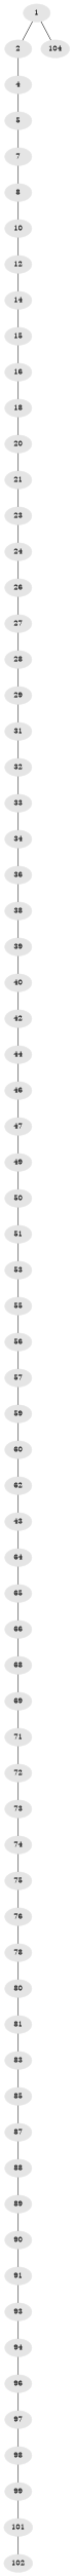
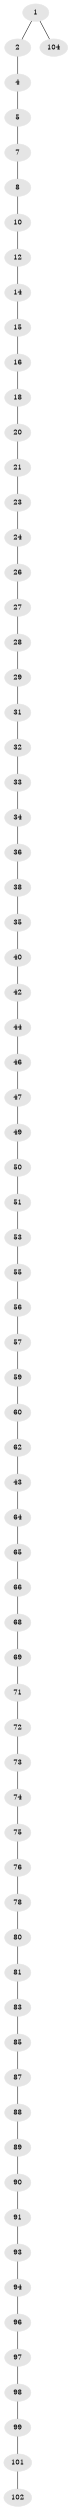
  graph {
    node [color=gray90 style=filled]
    2 [super="+3"]
    4
    1
    104 [super="+105"]
    5 [super="+6"]
    7
    8 [super="+9"]
    10 [super="+11"]
    12 [super="+13"]
    14
    15
    16 [super="+17"]
    18 [super="+19"]
    20
    21 [super="+22"]
    23
    24 [super="+25"]
    26
    27
    28
    29 [super="+30"]
    31
    32
    33
    34 [super="+35"]
    36 [super="+37"]
    38
-   39
+   39 [label=35]
    40 [super="+41"]
    42 [super="+43"]
    44 [super="+45"]
    46
    47 [super="+48"]
    49
    50
    51 [super="+52"]
    53 [super="+54"]
    55
    56
    57 [super="+58"]
    59
    60 [super="+61"]
    62
    n44 [label=43]
    64
    65
    66 [super="+67"]
    68
    69 [super="+70"]
    71
    72
    73
    74
    75
    76 [super="+77"]
    78 [super="+79"]
    80
    81 [super="+82"]
    83 [super="+84"]
    85 [super="+86"]
    87
    88
    89
    90
    91 [super="+92"]
    93
    94 [super="+95"]
    96
    97
    98
    99 [super="+100"]
    101
    102 [super="+103"]
    2 -- 4
    4 -- 5
    1 -- 2
    1 -- 104
    5 -- 7
    7 -- 8
    8 -- 10
    10 -- 12
    12 -- 14
    14 -- 15
    15 -- 16
    16 -- 18
    18 -- 20
    20 -- 21
    21 -- 23
    23 -- 24
    24 -- 26
    26 -- 27
    27 -- 28
    28 -- 29
    29 -- 31
    31 -- 32
    32 -- 33
    33 -- 34
    34 -- 36
    36 -- 38
    38 -- 39
    39 -- 40
    40 -- 42
    42 -- 44
    44 -- 46
    46 -- 47
    47 -- 49
    49 -- 50
    50 -- 51
    51 -- 53
    53 -- 55
    55 -- 56
    56 -- 57
    57 -- 59
    59 -- 60
    60 -- 62
    62 -- n44
    n44 -- 64
    64 -- 65
    65 -- 66
    66 -- 68
    68 -- 69
    69 -- 71
    71 -- 72
    72 -- 73
    73 -- 74
    74 -- 75
    75 -- 76
    76 -- 78
    78 -- 80
    80 -- 81
    81 -- 83
    83 -- 85
    85 -- 87
    87 -- 88
    88 -- 89
    89 -- 90
    90 -- 91
    91 -- 93
    93 -- 94
    94 -- 96
    96 -- 97
    97 -- 98
    98 -- 99
    99 -- 101
    101 -- 102
  }
